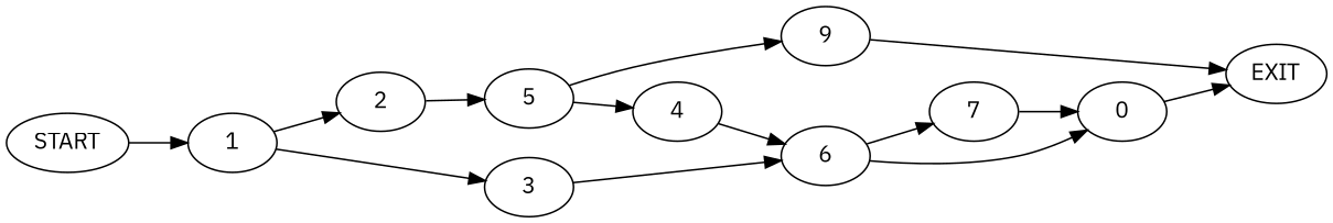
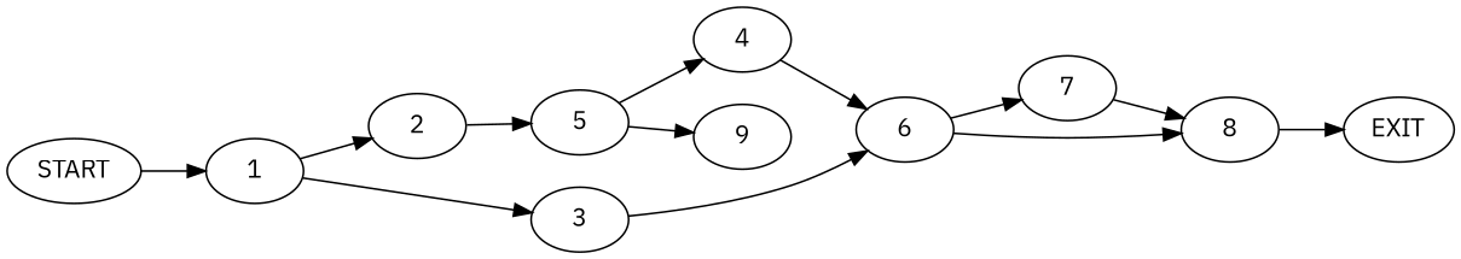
  digraph {
    fontname="IBM Plex Sans"
    rankdir=LR
    node [fontname="IBM Plex Sans"]
    edge [fontname="IBM Plex Sans"]
    n1 [label=START]
    1
    2
    3
    n5 [label=EXIT]
    5
    6
    4
    9
    7
-   8 [label=0]
+   8
    n1 -> 1
    1 -> 2
    1 -> 3
    2 -> 5
    3 -> 6
    5 -> 4
    5 -> 9
    6 -> 7
    6 -> 8
    4 -> 6
-   9 -> n5
    7 -> 8
    8 -> n5
  }
